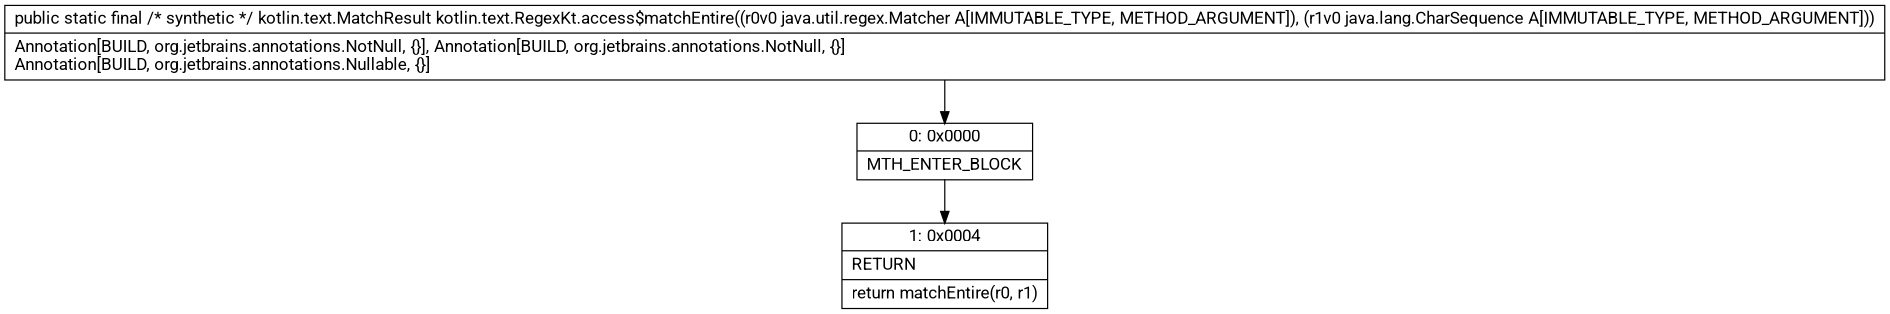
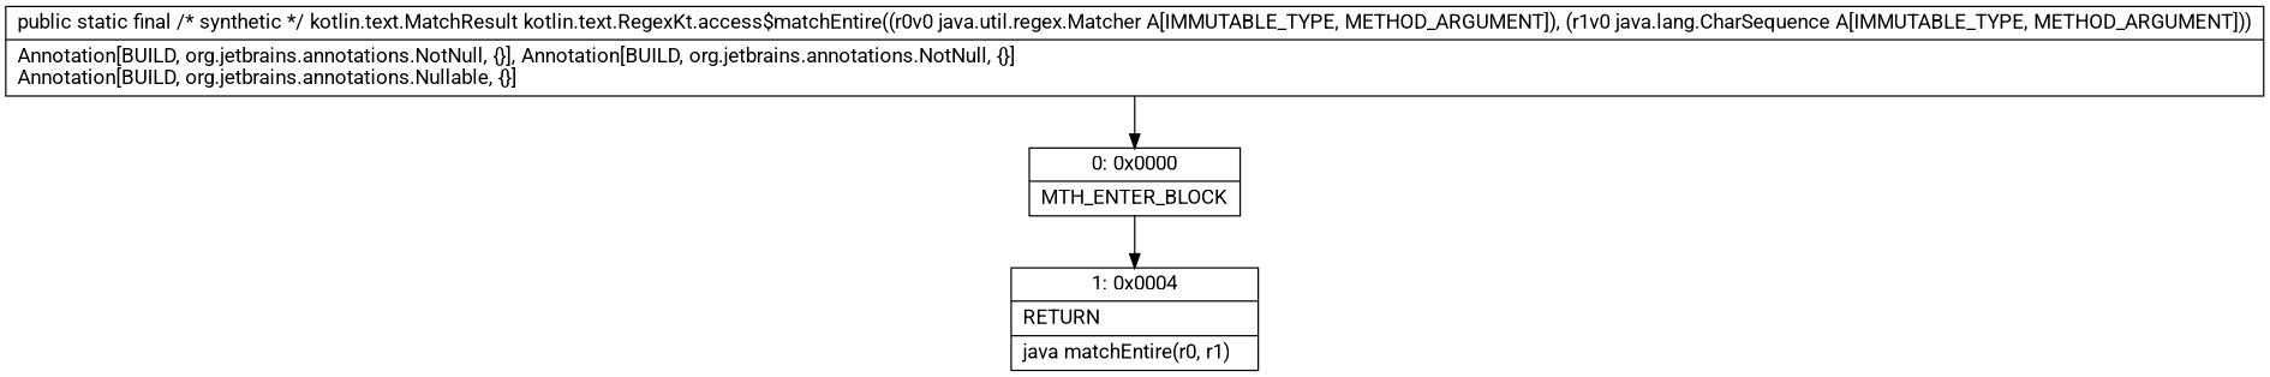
  digraph {
    fontname=Roboto
    node [shape=record fontname=Roboto]
    edge [fontname=Roboto]
    n1 [label="{0\:\ 0x0000|MTH_ENTER_BLOCK\l}"]
-   n2 [label="{1\:\ 0x0004|RETURN\l|return matchEntire(r0, r1)\l}"]
+   n2 [label="{1\:\ 0x0004|RETURN\l|java matchEntire(r0, r1)\l}"]
    n3 [label="{public static final \/* synthetic *\/ kotlin.text.MatchResult kotlin.text.RegexKt.access$matchEntire((r0v0 java.util.regex.Matcher A[IMMUTABLE_TYPE, METHOD_ARGUMENT]), (r1v0 java.lang.CharSequence A[IMMUTABLE_TYPE, METHOD_ARGUMENT]))  | Annotation[BUILD, org.jetbrains.annotations.NotNull, \{\}], Annotation[BUILD, org.jetbrains.annotations.NotNull, \{\}]\lAnnotation[BUILD, org.jetbrains.annotations.Nullable, \{\}]\l}"]
    n1 -> n2
    n3 -> n1
  }
